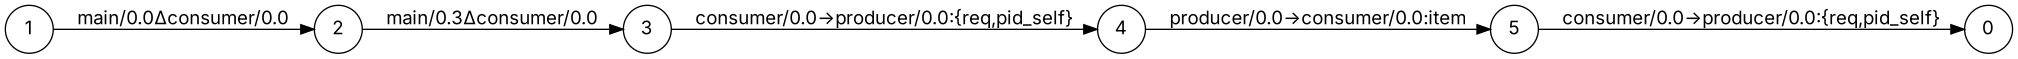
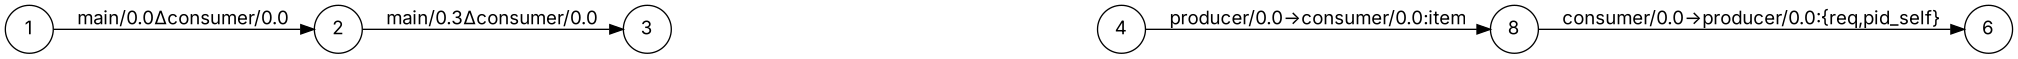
  digraph {
    fontname=Inter
    rankdir=LR
    node [fontname=Inter shape=circle]
    edge [fontname=Inter]
    n1 [label=1]
    n2 [label=2]
-   n3 [label=5]
-   n4 [label=0]
+   n3 [label=8]
+   n4 [label=6]
    n5 [label=3]
    n6 [label=4]
    n1 -> n2 [label="main/0.0Δconsumer/0.0"]
    n2 -> n5 [label="main/0.3Δconsumer/0.0"]
    n3 -> n4 [label="consumer/0.0→producer/0.0:{req,pid_self}"]
-   n5 -> n6 [label="consumer/0.0→producer/0.0:{req,pid_self}"]
    n6 -> n3 [label="producer/0.0→consumer/0.0:item"]
  }
